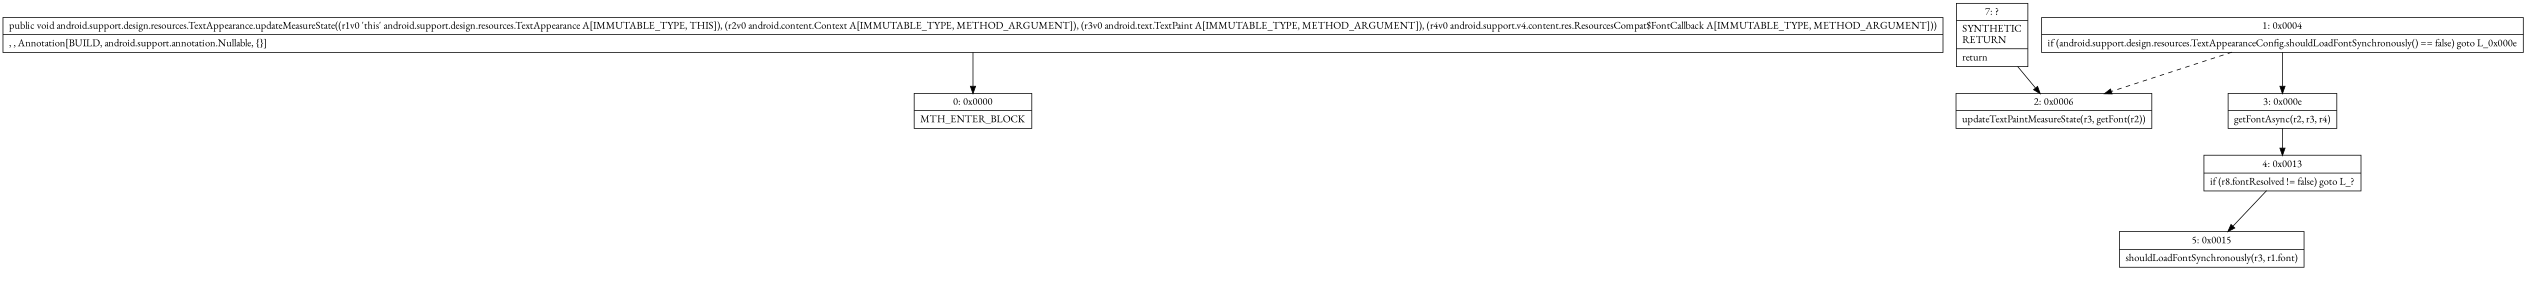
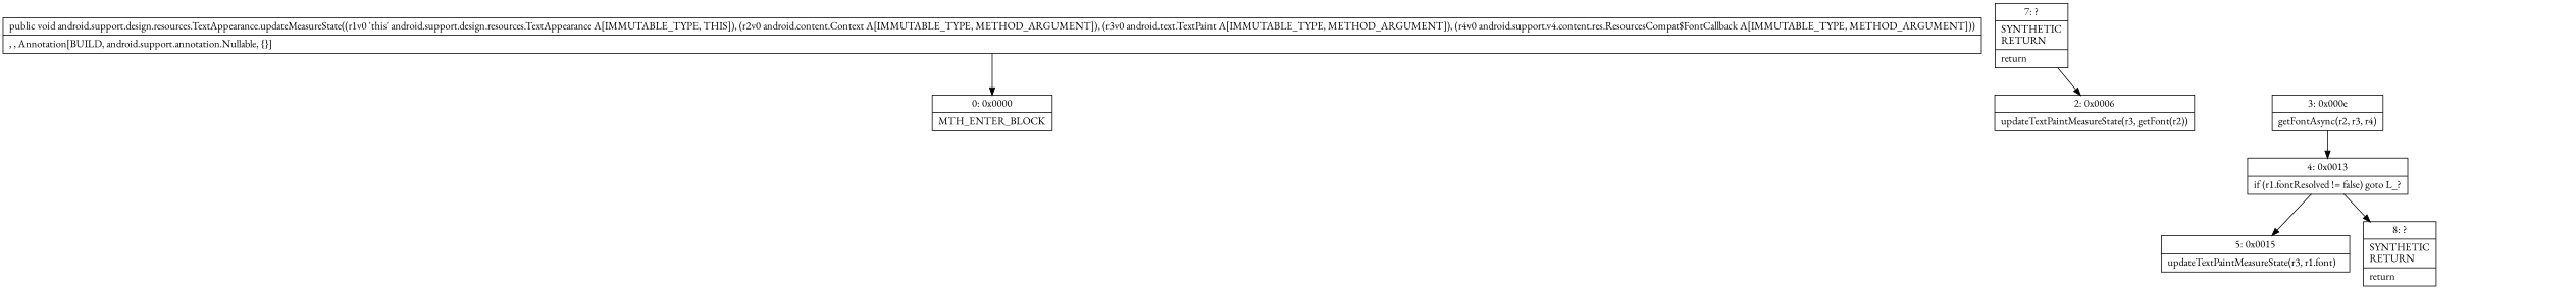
  digraph {
    fontname="EB Garamond"
    node [fontname="EB Garamond" shape=record]
    edge [fontname="EB Garamond"]
    n1 [label="{0\:\ 0x0000|MTH_ENTER_BLOCK\l}"]
-   n2 [label="{1\:\ 0x0004|if (android.support.design.resources.TextAppearanceConfig.shouldLoadFontSynchronously() == false) goto L_0x000e\l}"]
    n3 [label="{2\:\ 0x0006|updateTextPaintMeasureState(r3, getFont(r2))\l}"]
    n4 [label="{3\:\ 0x000e|getFontAsync(r2, r3, r4)\l}"]
-   n5 [label="{4\:\ 0x0013|if (r8.fontResolved != false) goto L_?\l}"]
+   n5 [label="{4\:\ 0x0013|if (r1.fontResolved != false) goto L_?\l}"]
    n6 [label="{7\:\ ?|SYNTHETIC\lRETURN\l|return\l}"]
-   n7 [label="{5\:\ 0x0015|shouldLoadFontSynchronously(r3, r1.font)\l}"]
+   n7 [label="{5\:\ 0x0015|updateTextPaintMeasureState(r3, r1.font)\l}"]
+   n8 [label="{8\:\ ?|SYNTHETIC\lRETURN\l|return\l}"]
    n9 [label="{public void android.support.design.resources.TextAppearance.updateMeasureState((r1v0 'this' android.support.design.resources.TextAppearance A[IMMUTABLE_TYPE, THIS]), (r2v0 android.content.Context A[IMMUTABLE_TYPE, METHOD_ARGUMENT]), (r3v0 android.text.TextPaint A[IMMUTABLE_TYPE, METHOD_ARGUMENT]), (r4v0 android.support.v4.content.res.ResourcesCompat$FontCallback A[IMMUTABLE_TYPE, METHOD_ARGUMENT]))  | , , Annotation[BUILD, android.support.annotation.Nullable, \{\}]\l}"]
-   n2 -> n3 [style=dashed]
-   n2 -> n4
    n4 -> n5
    n5 -> n7 [style=solid]
+   n5 -> n8
    n6 -> n3
    n9 -> n1
  }
